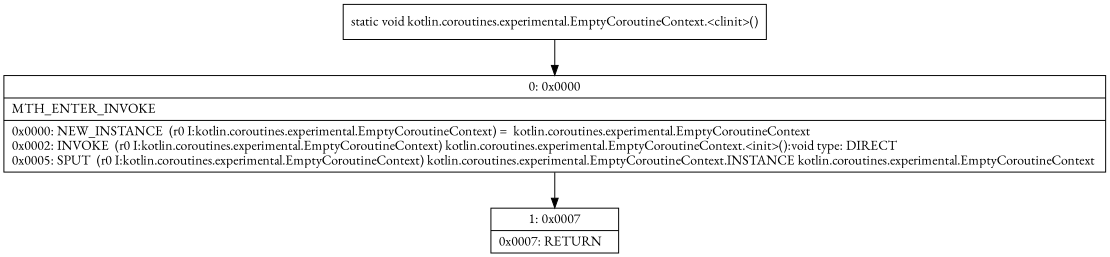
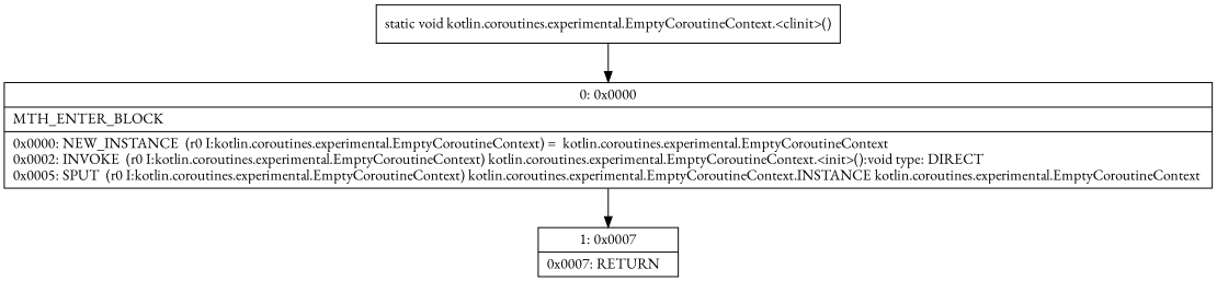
  digraph {
    fontname="EB Garamond"
    node [shape=record fontname="EB Garamond"]
    edge [fontname="EB Garamond"]
-   n1 [label="{0\:\ 0x0000|MTH_ENTER_INVOKE\l|0x0000: NEW_INSTANCE  (r0 I:kotlin.coroutines.experimental.EmptyCoroutineContext) =  kotlin.coroutines.experimental.EmptyCoroutineContext \l0x0002: INVOKE  (r0 I:kotlin.coroutines.experimental.EmptyCoroutineContext) kotlin.coroutines.experimental.EmptyCoroutineContext.\<init\>():void type: DIRECT \l0x0005: SPUT  (r0 I:kotlin.coroutines.experimental.EmptyCoroutineContext) kotlin.coroutines.experimental.EmptyCoroutineContext.INSTANCE kotlin.coroutines.experimental.EmptyCoroutineContext \l}"]
+   n1 [label="{0\:\ 0x0000|MTH_ENTER_BLOCK\l|0x0000: NEW_INSTANCE  (r0 I:kotlin.coroutines.experimental.EmptyCoroutineContext) =  kotlin.coroutines.experimental.EmptyCoroutineContext \l0x0002: INVOKE  (r0 I:kotlin.coroutines.experimental.EmptyCoroutineContext) kotlin.coroutines.experimental.EmptyCoroutineContext.\<init\>():void type: DIRECT \l0x0005: SPUT  (r0 I:kotlin.coroutines.experimental.EmptyCoroutineContext) kotlin.coroutines.experimental.EmptyCoroutineContext.INSTANCE kotlin.coroutines.experimental.EmptyCoroutineContext \l}"]
    n2 [label="{1\:\ 0x0007|0x0007: RETURN   \l}"]
    n3 [label="{static void kotlin.coroutines.experimental.EmptyCoroutineContext.\<clinit\>() }"]
    n1 -> n2
    n3 -> n1
  }
